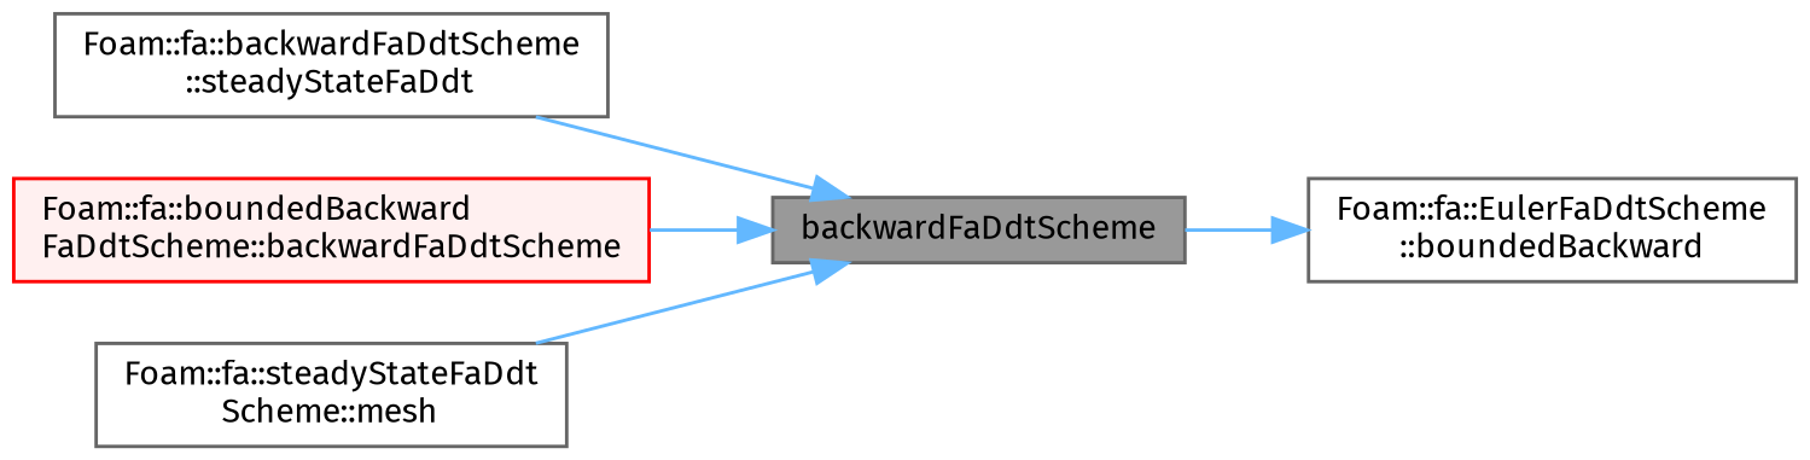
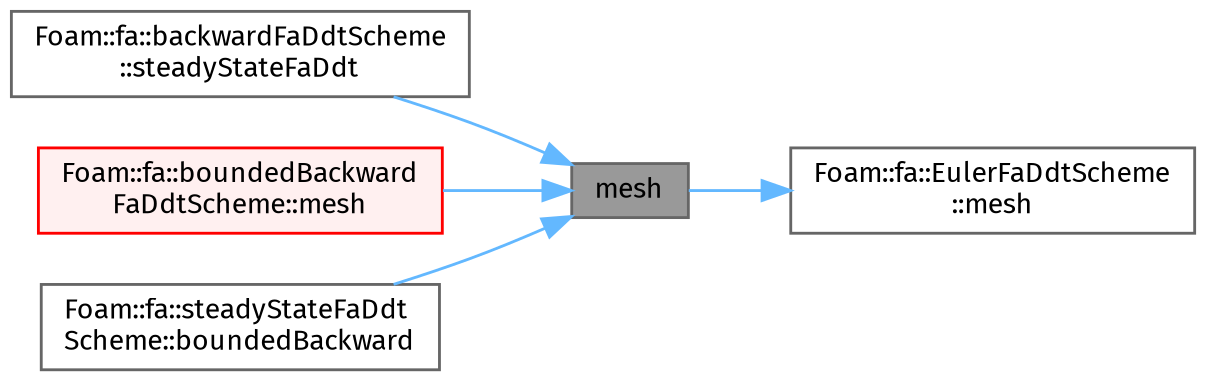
  digraph {
    fontname="Fira Sans"
    rankdir=RL
    node [color=grey40 fillcolor=white fontname="Fira Sans" fontsize=10 shape=box style=filled]
    edge [color=steelblue1 dir=back fontname="Fira Sans" fontsize=10 labelfontname=Helvetica labelfontsize=10 style=solid]
-   n1 [color=gray40 fillcolor=grey60 fontcolor=black height=0.2 label=backwardFaDdtScheme width=0.4]
+   n1 [color=gray40 fillcolor=grey60 fontcolor=black height=0.2 label=mesh width=0.4]
    n2 [height=0.2 label="Foam::fa::backwardFaDdtScheme\l::steadyStateFaDdt" width=0.4]
-   n3 [color=red fillcolor="#FFF0F0" height=0.2 label="Foam::fa::boundedBackward\lFaDdtScheme::backwardFaDdtScheme" width=0.4]
-   n4 [height=0.2 label="Foam::fa::steadyStateFaDdt\lScheme::mesh" width=0.4]
-   n5 [height=0.2 label="Foam::fa::EulerFaDdtScheme\l::boundedBackward" width=0.4]
+   n3 [color=red fillcolor="#FFF0F0" height=0.2 label="Foam::fa::boundedBackward\lFaDdtScheme::mesh" width=0.4]
+   n4 [height=0.2 label="Foam::fa::steadyStateFaDdt\lScheme::boundedBackward" width=0.4]
+   n5 [height=0.2 label="Foam::fa::EulerFaDdtScheme\l::mesh" width=0.4]
    n1 -> n2
    n1 -> n3
    n1 -> n4
    n5 -> n1
  }
